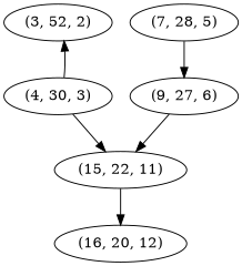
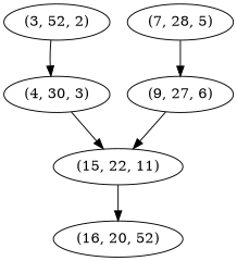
  digraph {
    n1 [label="(3, 52, 2)"]
    "(4, 30, 3)"
    "(15, 22, 11)"
    "(7, 28, 5)"
    "(9, 27, 6)"
-   "(16, 20, 12)"
-   "(4, 30, 3)" -> n1
+   "(16, 20, 12)" [label="(16, 20, 52)"]
+   n1 -> "(4, 30, 3)"
    "(4, 30, 3)" -> "(15, 22, 11)"
    "(15, 22, 11)" -> "(16, 20, 12)"
    "(7, 28, 5)" -> "(9, 27, 6)"
    "(9, 27, 6)" -> "(15, 22, 11)"
  }
